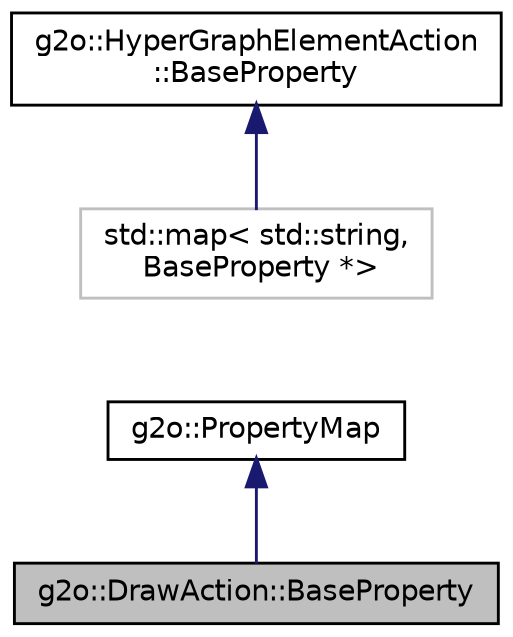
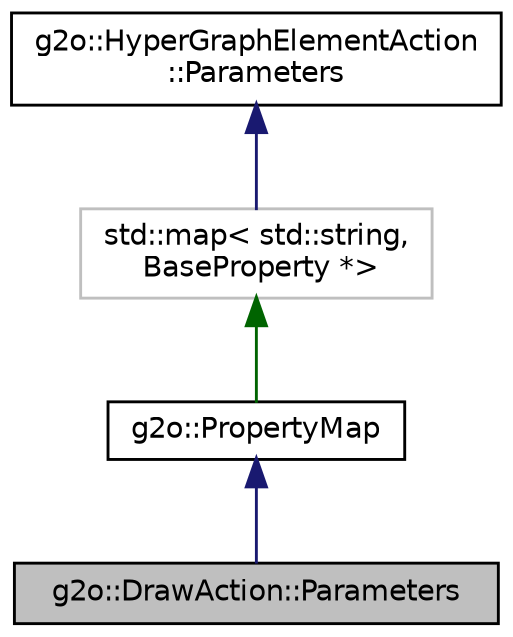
  digraph {
    node [color=black fillcolor=white fontname=Helvetica fontsize=10 shape=record style=filled]
    edge [color=midnightblue dir=back fontname=Helvetica fontsize=10 labelfontname=Helvetica labelfontsize=10 style=solid]
-   n1 [fillcolor=grey75 fontcolor=black height=0.2 label="g2o::DrawAction::BaseProperty" width=0.4]
-   n2 [height=0.2 label="g2o::HyperGraphElementAction\l::BaseProperty" width=0.4]
+   n1 [fillcolor=grey75 fontcolor=black height=0.2 label="g2o::DrawAction::Parameters" width=0.4]
+   n2 [height=0.2 label="g2o::HyperGraphElementAction\l::Parameters" width=0.4]
    n3 [color=grey75 height=0.2 label="std::map\< std::string,\l BaseProperty *\>" width=0.4]
    n4 [height=0.2 label="g2o::PropertyMap" width=0.4]
    n2 -> n3
+   n3 -> n4 [color=darkgreen]
    n4 -> n1
  }
